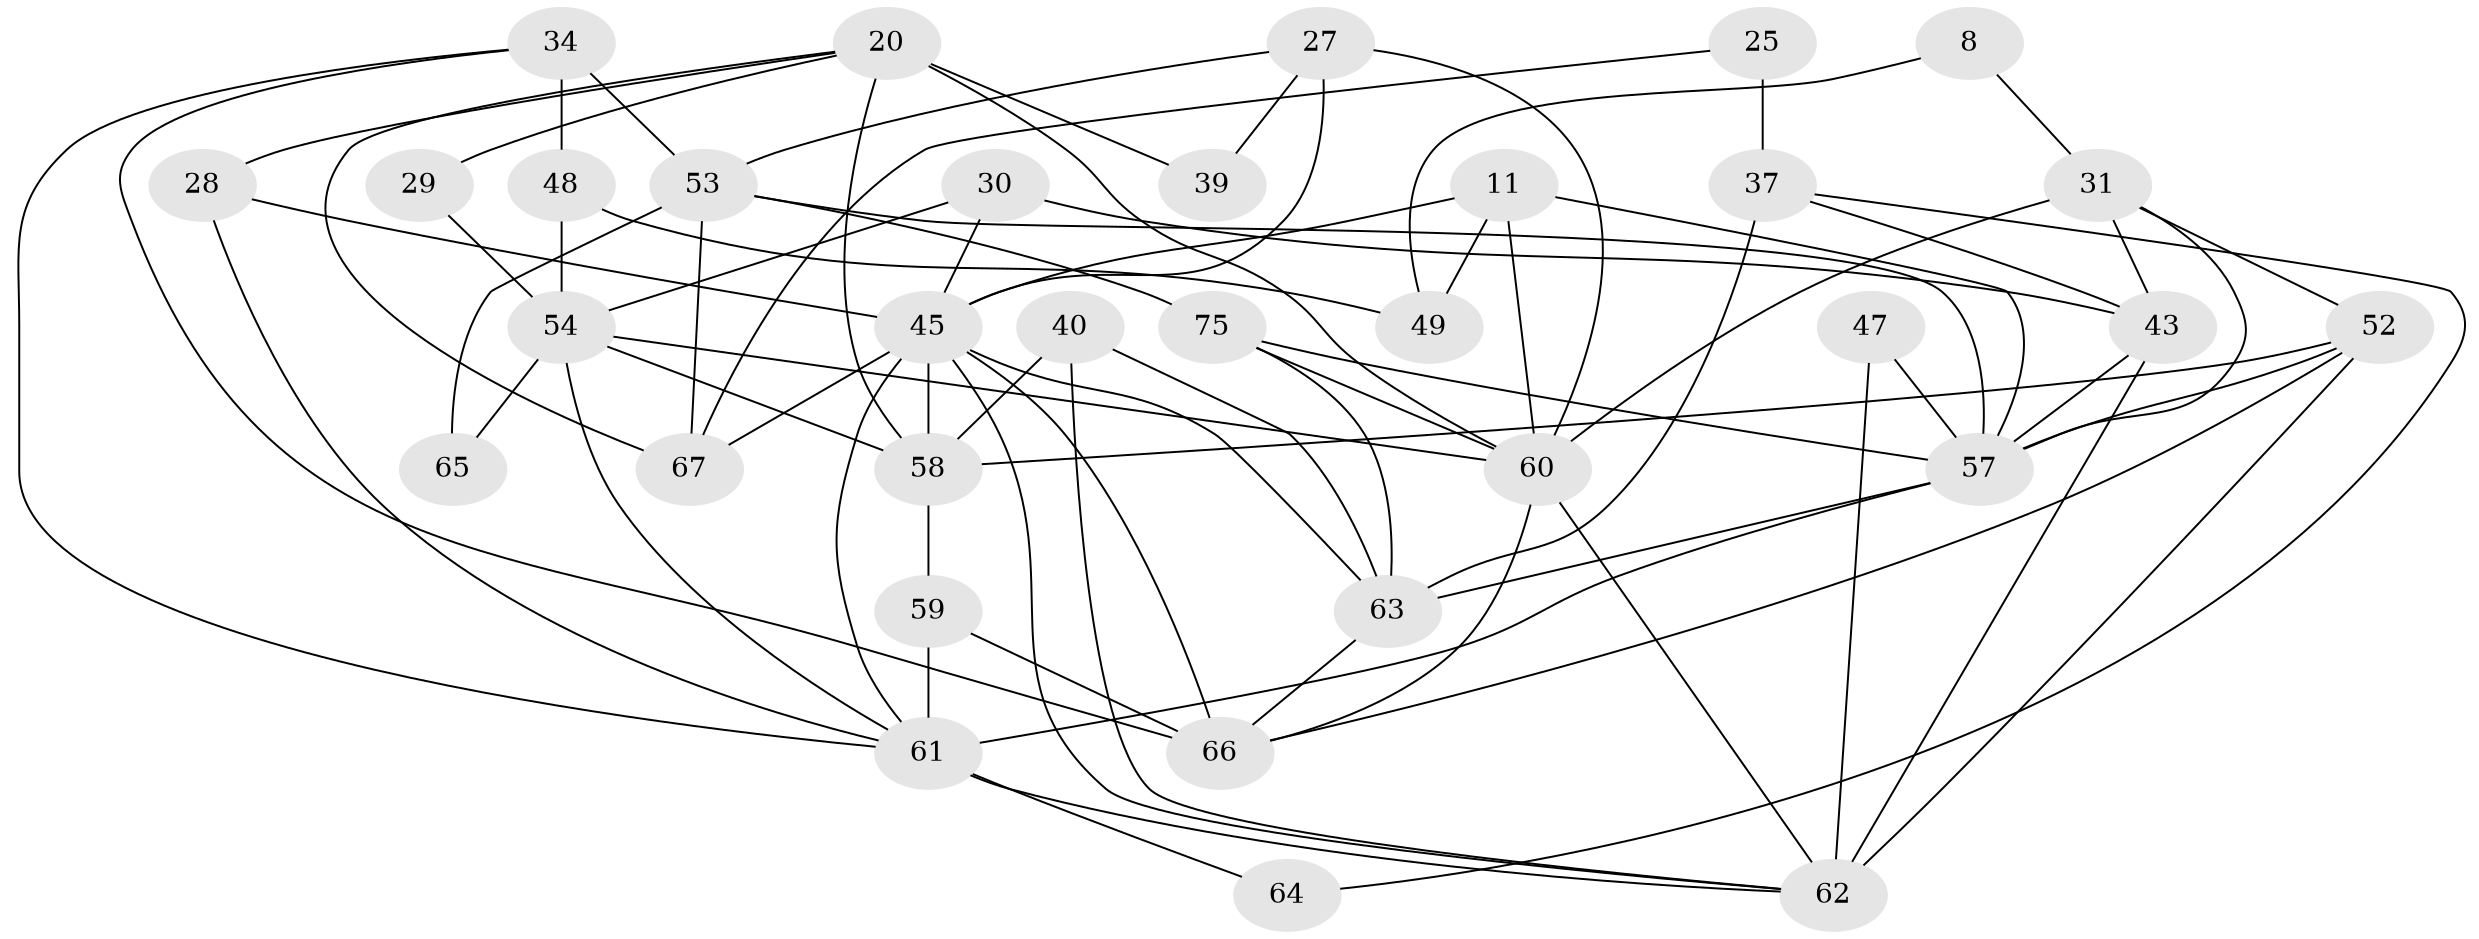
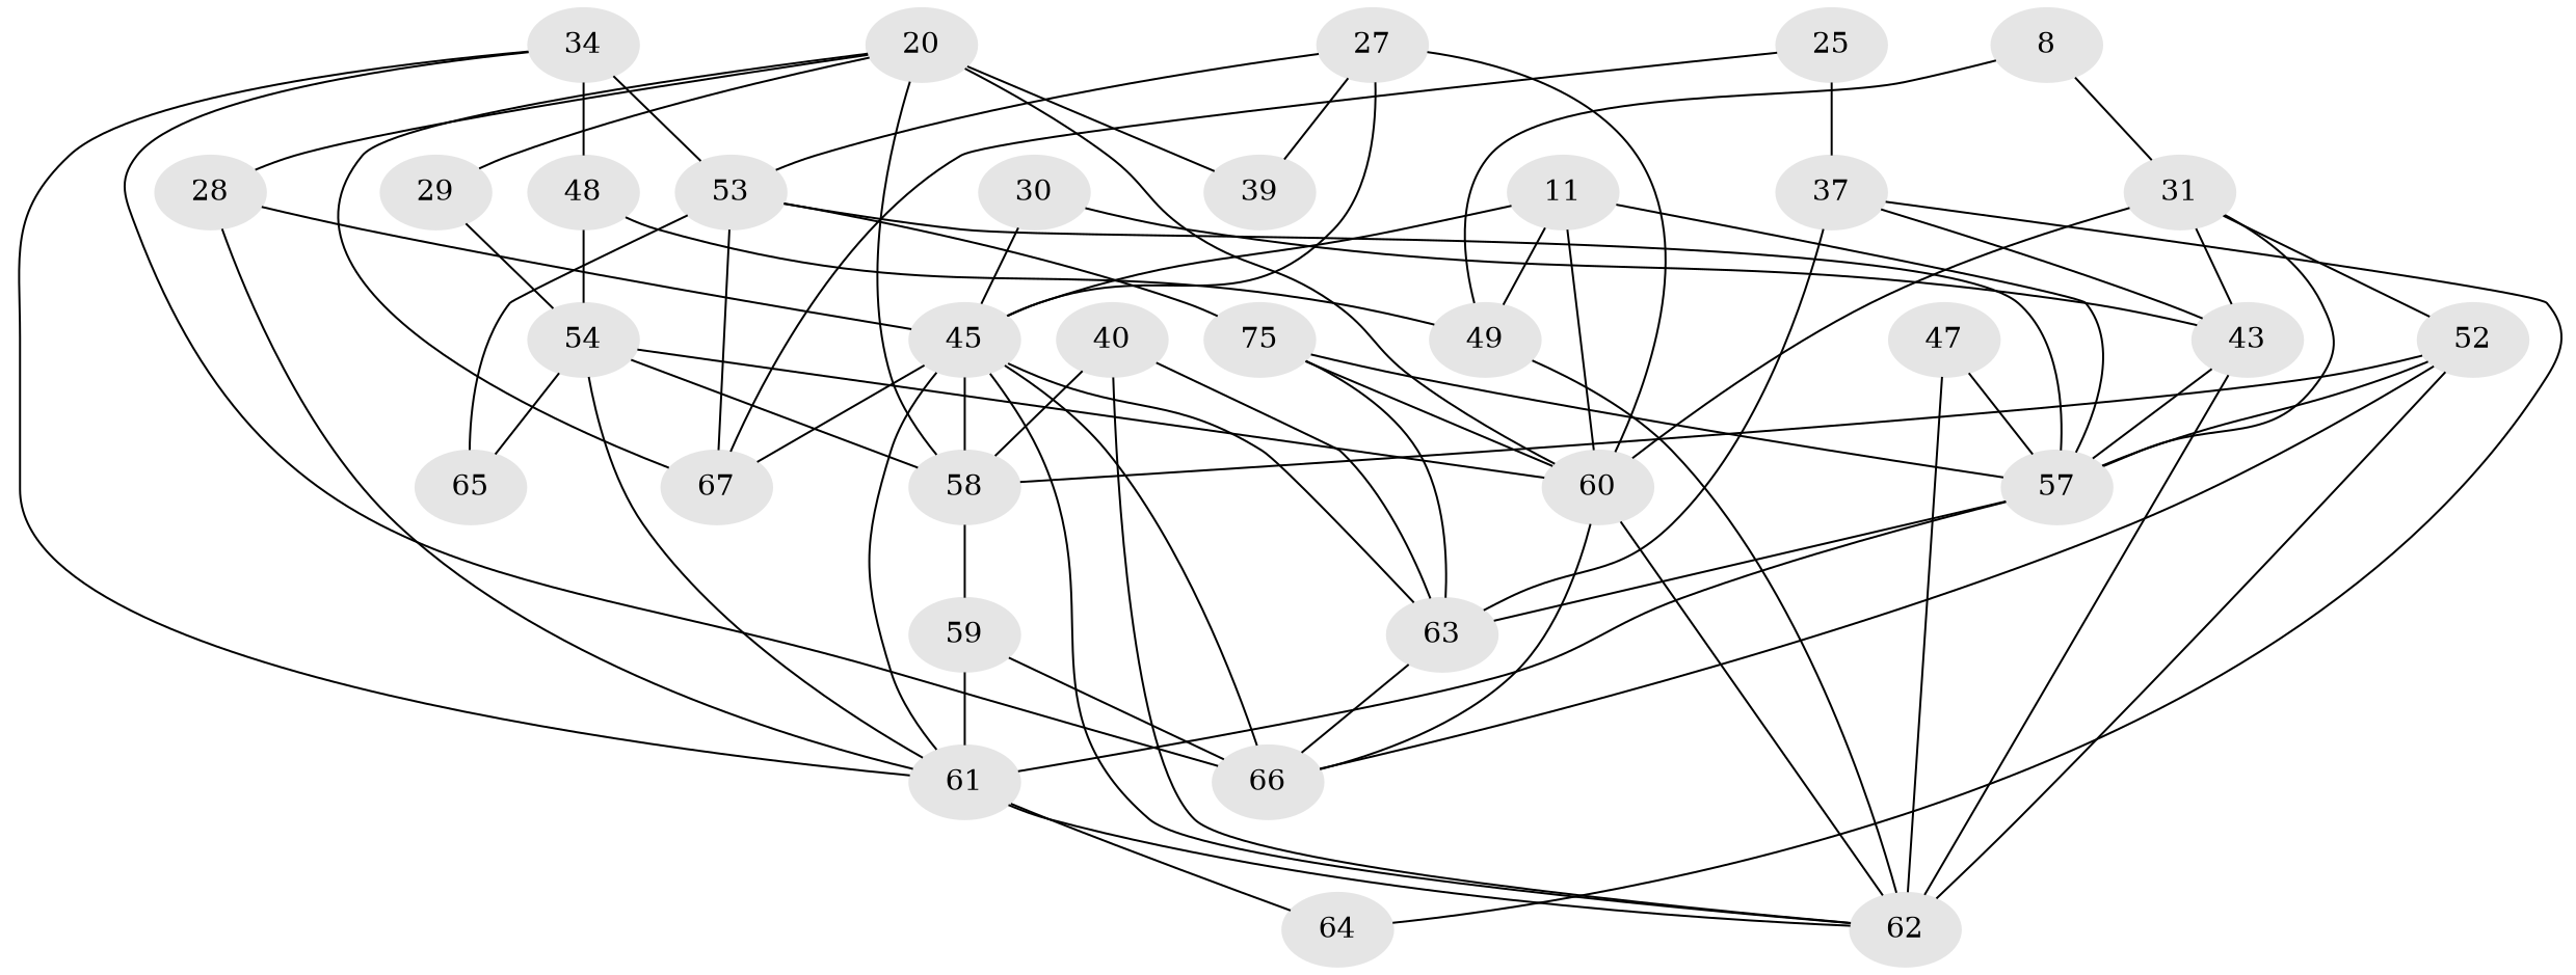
  graph {
    node [color=gray90 style=filled]
    31 [super="+26"]
    57 [super="+50+51"]
    60 [super="+42"]
    43 [super="+10"]
    52 [super="+1+18"]
    8
    49
    62 [super="+56"]
    11 [super="+3"]
    45 [super="+21"]
    58 [super="+15"]
    67
    61 [super="+14+38"]
    66 [super="+24"]
    63
    28 [super="+5"]
    20
    29
    39
    54 [super="+7"]
    59
    25 [super="+19"]
    37 [super="+35"]
    64
    47
    27
    53 [super="+44+46"]
    n28 [label=75 super="+41"]
    65
    30
    48 [super="+33"]
    34
    40
    31 -- 57
    31 -- 60 [weight=2]
    31 -- 43
    31 -- 52
    57 -- 61 [weight=2]
    57 -- 63
    60 -- 62
    60 -- 66
    43 -- 57
    43 -- 62
    52 -- 57 [weight=4]
    52 -- 62 [weight=2]
    52 -- 58 [weight=2]
    52 -- 66
    8 -- 31
    8 -- 49
+   49 -- 62
    11 -- 57
    11 -- 60
    11 -- 49 [weight=2]
    11 -- 45
    45 -- 62
    45 -- 58 [weight=2]
    45 -- 67
    45 -- 61
    45 -- 66
    45 -- 63
    58 -- 59
    61 -- 62
    61 -- 64
    63 -- 66
    28 -- 45
    28 -- 61
    20 -- 60
    20 -- 58 [weight=2]
    20 -- 67
    20 -- 28
    20 -- 29
    20 -- 39
    29 -- 54
    54 -- 60
    54 -- 58
    54 -- 61 [weight=2]
    54 -- 65
    59 -- 61 [weight=2]
    59 -- 66 [weight=2]
    25 -- 67
    25 -- 37 [weight=2]
    37 -- 43
    37 -- 63 [weight=2]
    37 -- 64
    47 -- 57
    47 -- 62 [weight=2]
    27 -- 60
    27 -- 45 [weight=2]
    27 -- 39
    27 -- 53
    53 -- 57
    53 -- 67
    53 -- n28 [weight=3]
    53 -- 65
    n28 -- 57
    n28 -- 60
    n28 -- 63
    30 -- 43
    30 -- 45
-   30 -- 54
    48 -- 49
    48 -- 54 [weight=2]
    34 -- 61
    34 -- 66
    34 -- 53 [weight=2]
    34 -- 48
    40 -- 62
    40 -- 58
    40 -- 63
  }
